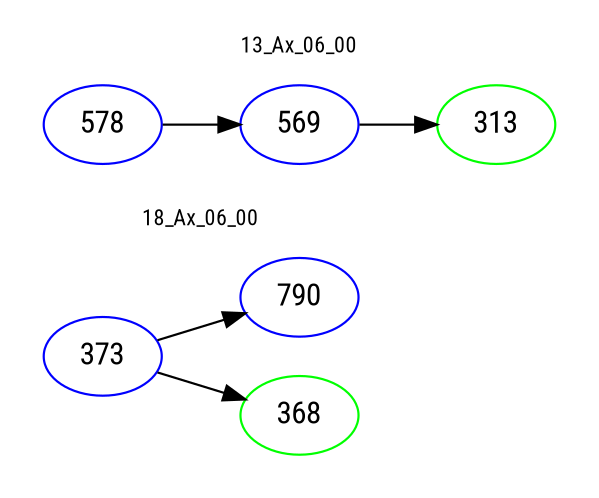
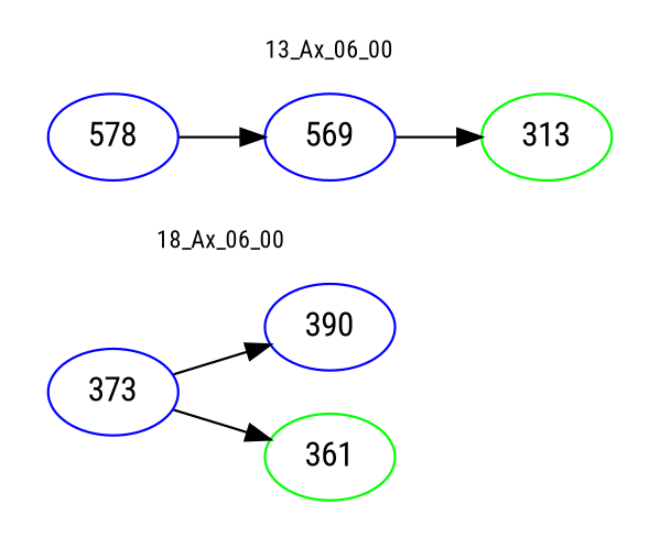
  digraph {
    fontname="Roboto Condensed"
    rankdir=LR
    node [color=blue fontname="Roboto Condensed"]
    edge [color=black fontname="Roboto Condensed"]
    n1 [label=373]
-   n2 [color=green label=368]
-   n3 [label=790]
+   n2 [color=green label=361]
+   n3 [label=390]
    n4 [label=569]
    n5 [color=green label=313]
    n6 [label=578]
    subgraph cluster_1 {
      color=white
      fontsize=10
      label="18_Ax_06_00"
      n1
      n2
      n3
    }
    subgraph cluster_2 {
      color=white
      fontsize=10
      label="13_Ax_06_00"
      n4
      n5
      n6
    }
    n1 -> n2
    n1 -> n3
    n4 -> n5
    n6 -> n4
  }
